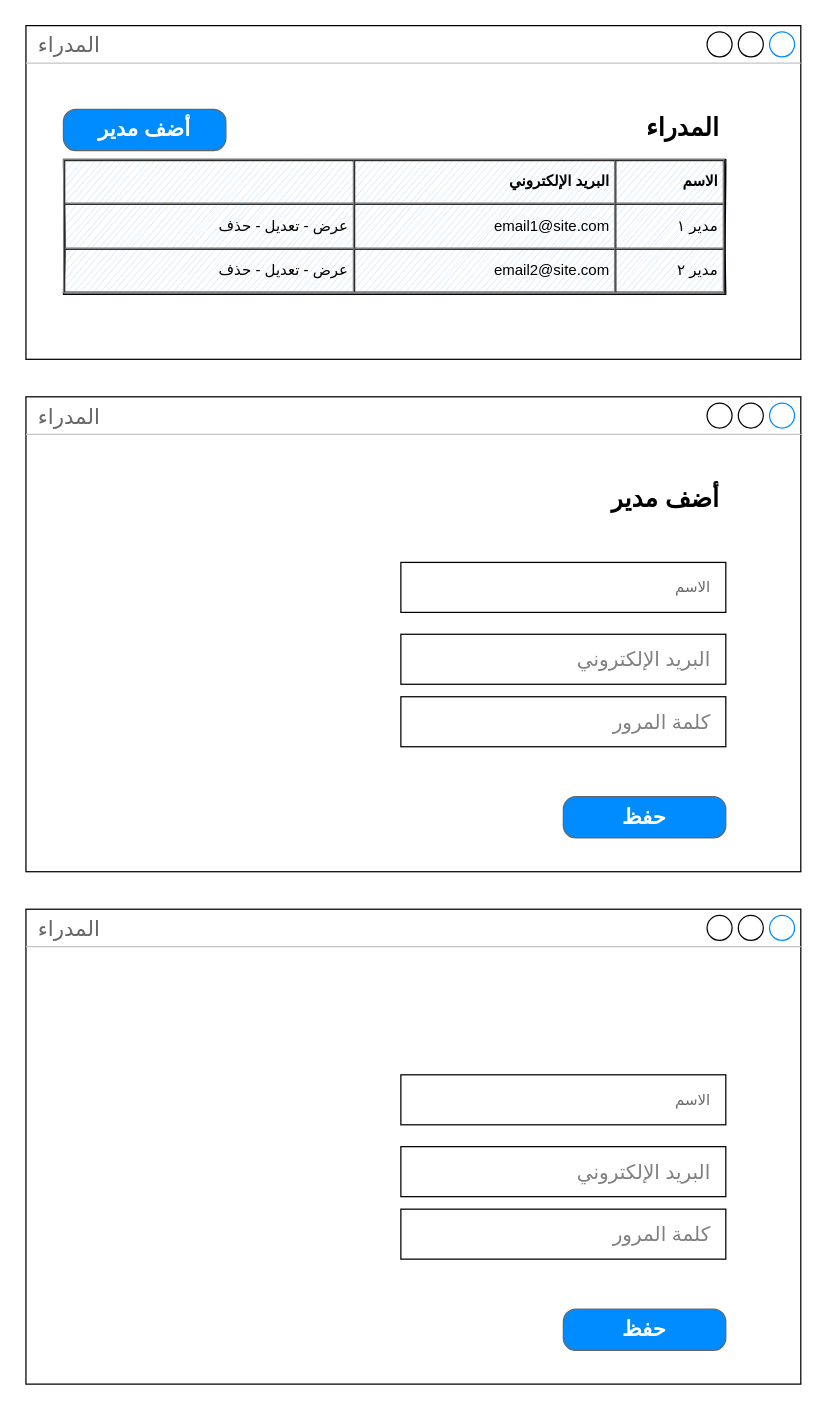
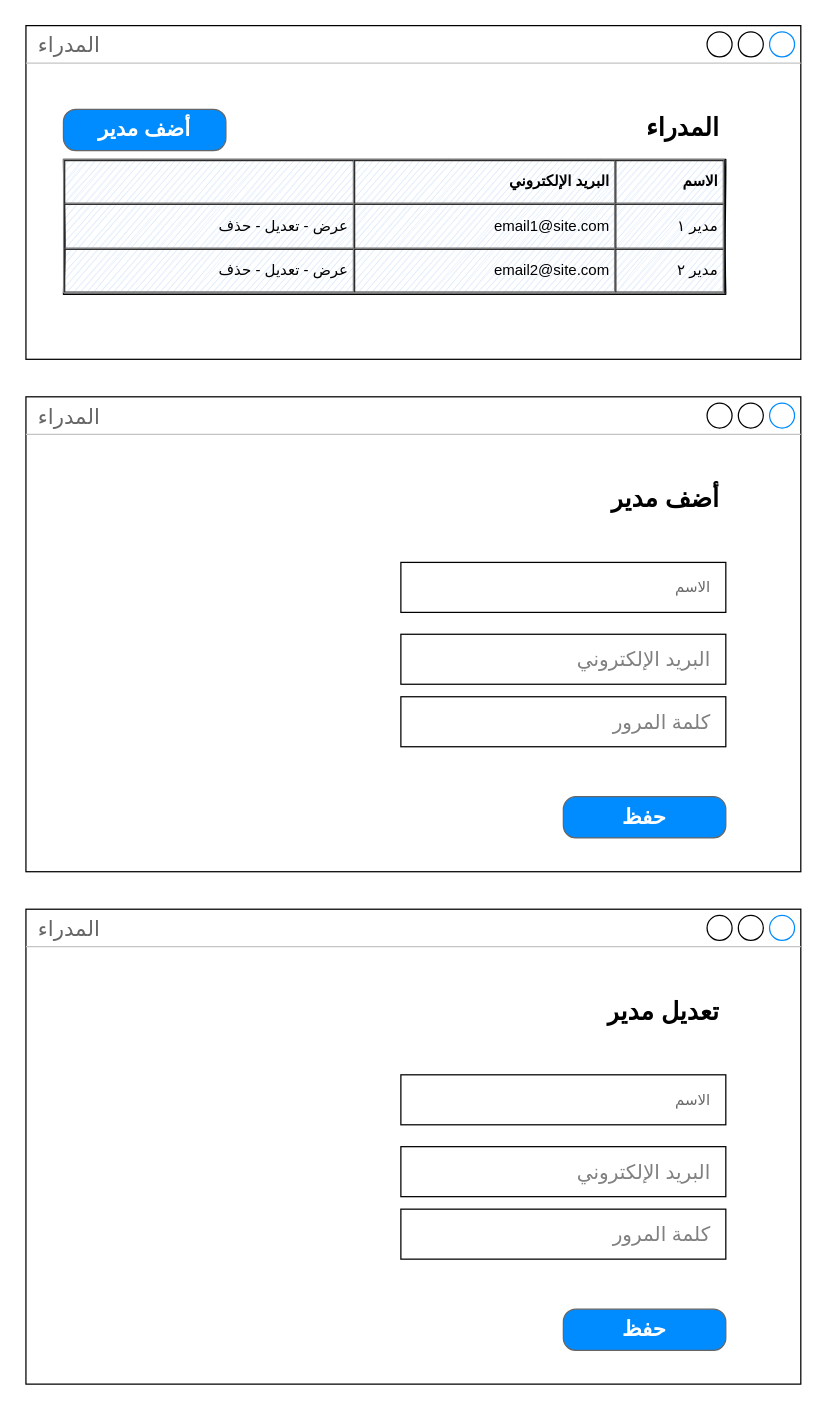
  <mxCell id="0" />
  <mxCell id="1" parent="0" />
  <mxCell id="2" value="المدراء" style="strokeWidth=1;shadow=0;dashed=0;align=center;html=1;shape=mxgraph.mockup.containers.window;align=left;verticalAlign=top;spacingLeft=8;strokeColor2=#008cff;strokeColor3=#c4c4c4;fontColor=#666666;mainText=;fontSize=17;labelBackgroundColor=none;sketch=0;" parent="1" vertex="1"><mxGeometry x="20" y="20" width="620" height="267" as="geometry" /></mxCell>
  <mxCell id="3" value="&lt;table cellpadding=&quot;4&quot; cellspacing=&quot;0&quot; border=&quot;1&quot; style=&quot;font-size: 1em ; width: 100% ; height: 100%&quot;&gt;&lt;tbody&gt;&lt;tr&gt;&lt;td&gt;&lt;br&gt;&lt;/td&gt;&lt;th&gt;البريد الإلكتروني&lt;/th&gt;&lt;th&gt;الاسم&lt;/th&gt;&lt;/tr&gt;&lt;tr&gt;&lt;td&gt;عرض - تعديل - حذف&lt;/td&gt;&lt;td&gt;email1@site.com&lt;/td&gt;&lt;td&gt;مدير ١&lt;/td&gt;&lt;/tr&gt;&lt;tr&gt;&lt;td&gt;عرض - تعديل - حذف&lt;br&gt;&lt;/td&gt;&lt;td&gt;email2@site.com&lt;/td&gt;&lt;td&gt;مدير ٢&lt;/td&gt;&lt;/tr&gt;&lt;/tbody&gt;&lt;/table&gt; " style="verticalAlign=top;align=right;overflow=fill;fontSize=12;fontFamily=Helvetica;html=1;shadow=0;sketch=1;fillColor=#dae8fc;" parent="1" vertex="1"><mxGeometry x="50" y="127" width="530" height="108" as="geometry" /></mxCell>
  <mxCell id="4" value="&lt;h1 style=&quot;font-size: 20px&quot;&gt;المدراء&lt;/h1&gt;" style="text;html=1;strokeColor=none;fillColor=none;spacing=5;spacingTop=-20;whiteSpace=wrap;overflow=hidden;rounded=0;shadow=0;sketch=1;fontSize=20;align=right;" parent="1" vertex="1"><mxGeometry x="395" y="87" width="185" height="37" as="geometry" /></mxCell>
  <mxCell id="5" value="المدراء" style="strokeWidth=1;shadow=0;dashed=0;align=center;html=1;shape=mxgraph.mockup.containers.window;align=left;verticalAlign=top;spacingLeft=8;strokeColor2=#008cff;strokeColor3=#c4c4c4;fontColor=#666666;mainText=;fontSize=17;labelBackgroundColor=none;sketch=0;" parent="1" vertex="1"><mxGeometry x="20" y="317" width="620" height="380" as="geometry" /></mxCell>
  <mxCell id="6" value="&lt;h1 style=&quot;font-size: 20px&quot;&gt;أضف مدير&lt;/h1&gt;" style="text;html=1;strokeColor=none;fillColor=none;spacing=5;spacingTop=-20;whiteSpace=wrap;overflow=hidden;rounded=0;shadow=0;sketch=1;fontSize=20;align=right;" parent="1" vertex="1"><mxGeometry x="395" y="384" width="185" height="37" as="geometry" /></mxCell>
  <mxCell id="7" value="أضف مدير" style="strokeWidth=1;shadow=0;dashed=0;align=center;html=1;shape=mxgraph.mockup.buttons.button;strokeColor=#666666;fontColor=#ffffff;mainText=;buttonStyle=round;fontSize=17;fontStyle=1;fillColor=#008cff;whiteSpace=wrap;" parent="1" vertex="1"><mxGeometry x="50" y="87" width="130" height="33" as="geometry" /></mxCell>
  <mxCell id="8" value="حفظ" style="strokeWidth=1;shadow=0;dashed=0;align=center;html=1;shape=mxgraph.mockup.buttons.button;strokeColor=#666666;fontColor=#ffffff;mainText=;buttonStyle=round;fontSize=17;fontStyle=1;fillColor=#008cff;whiteSpace=wrap;" parent="1" vertex="1"><mxGeometry x="450" y="637" width="130" height="33" as="geometry" /></mxCell>
  <mxCell id="9" value="الاسم" style="rounded=0;whiteSpace=wrap;html=1;verticalAlign=middle;align=right;fontColor=#696969;spacingRight=10;" parent="1" vertex="1"><mxGeometry x="320" y="449.5" width="260" height="40" as="geometry" /></mxCell>
  <mxCell id="10" value="&lt;span style=&quot;color: rgb(128 , 128 , 128) ; font-size: 16px&quot;&gt;البريد الإلكتروني&lt;/span&gt;" style="rounded=0;whiteSpace=wrap;html=1;verticalAlign=middle;align=right;fontColor=#696969;spacingRight=10;" parent="1" vertex="1"><mxGeometry x="320" y="507" width="260" height="40" as="geometry" /></mxCell>
  <mxCell id="11" value="&lt;span style=&quot;color: rgb(128 , 128 , 128) ; font-size: 16px&quot;&gt;كلمة المرور&lt;/span&gt;" style="rounded=0;whiteSpace=wrap;html=1;verticalAlign=middle;align=right;fontColor=#696969;spacingRight=10;" parent="1" vertex="1"><mxGeometry x="320" y="557" width="260" height="40" as="geometry" /></mxCell>
  <mxCell id="12" value="المدراء" style="strokeWidth=1;shadow=0;dashed=0;align=center;html=1;shape=mxgraph.mockup.containers.window;align=left;verticalAlign=top;spacingLeft=8;strokeColor2=#008cff;strokeColor3=#c4c4c4;fontColor=#666666;mainText=;fontSize=17;labelBackgroundColor=none;sketch=0;" parent="1" vertex="1"><mxGeometry x="20" y="727" width="620" height="380" as="geometry" /></mxCell>
+ <mxCell id="13" value="&lt;h1 style=&quot;font-size: 20px&quot;&gt;تعديل مدير&lt;/h1&gt;" style="text;html=1;strokeColor=none;fillColor=none;spacing=5;spacingTop=-20;whiteSpace=wrap;overflow=hidden;rounded=0;shadow=0;sketch=1;fontSize=20;align=right;" parent="1" vertex="1"><mxGeometry x="395" y="794" width="185" height="37" as="geometry" /></mxCell>
  <mxCell id="14" value="حفظ" style="strokeWidth=1;shadow=0;dashed=0;align=center;html=1;shape=mxgraph.mockup.buttons.button;strokeColor=#666666;fontColor=#ffffff;mainText=;buttonStyle=round;fontSize=17;fontStyle=1;fillColor=#008cff;whiteSpace=wrap;" parent="1" vertex="1"><mxGeometry x="450" y="1047" width="130" height="33" as="geometry" /></mxCell>
  <mxCell id="15" value="الاسم" style="rounded=0;whiteSpace=wrap;html=1;verticalAlign=middle;align=right;fontColor=#696969;spacingRight=10;" parent="1" vertex="1"><mxGeometry x="320" y="859.5" width="260" height="40" as="geometry" /></mxCell>
  <mxCell id="16" value="&lt;span style=&quot;color: rgb(128 , 128 , 128) ; font-size: 16px&quot;&gt;البريد الإلكتروني&lt;/span&gt;" style="rounded=0;whiteSpace=wrap;html=1;verticalAlign=middle;align=right;fontColor=#696969;spacingRight=10;" parent="1" vertex="1"><mxGeometry x="320" y="917" width="260" height="40" as="geometry" /></mxCell>
  <mxCell id="17" value="&lt;span style=&quot;color: rgb(128 , 128 , 128) ; font-size: 16px&quot;&gt;كلمة المرور&lt;/span&gt;" style="rounded=0;whiteSpace=wrap;html=1;verticalAlign=middle;align=right;fontColor=#696969;spacingRight=10;" parent="1" vertex="1"><mxGeometry x="320" y="967" width="260" height="40" as="geometry" /></mxCell>
